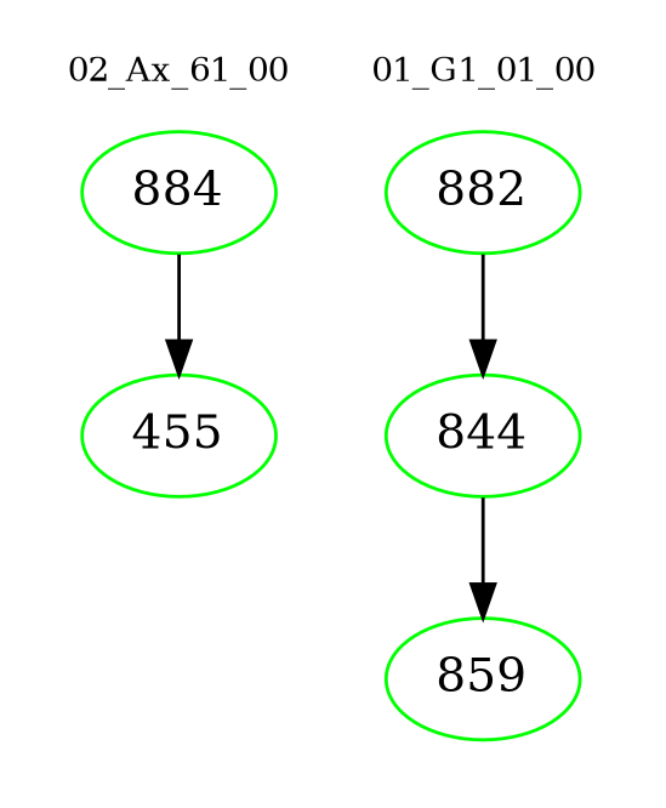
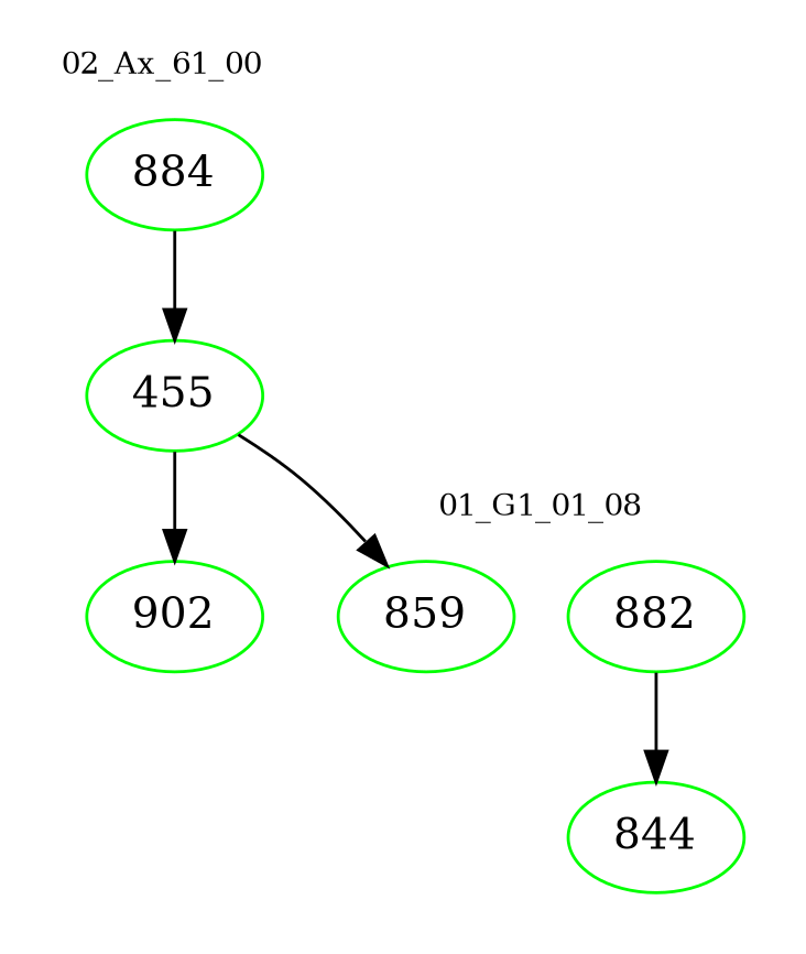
  digraph {
    node [color=green]
    edge [color=black]
    n1 [label=884]
    n2 [label=455]
+   n3 [label=902]
    n4 [label=882]
    n5 [label=844]
    n6 [label=859]
    subgraph cluster_1 {
      color=white
      fontsize=10
      label="02_Ax_61_00"
      n1
      n2
+     n3
    }
    subgraph cluster_2 {
      color=white
      fontsize=10
-     label="01_G1_01_00"
+     label="01_G1_01_08"
      n4
      n5
      n6
    }
    n1 -> n2
+   n2 -> n3
    n4 -> n5
-   n5 -> n6
+   n2 -> n6
  }
